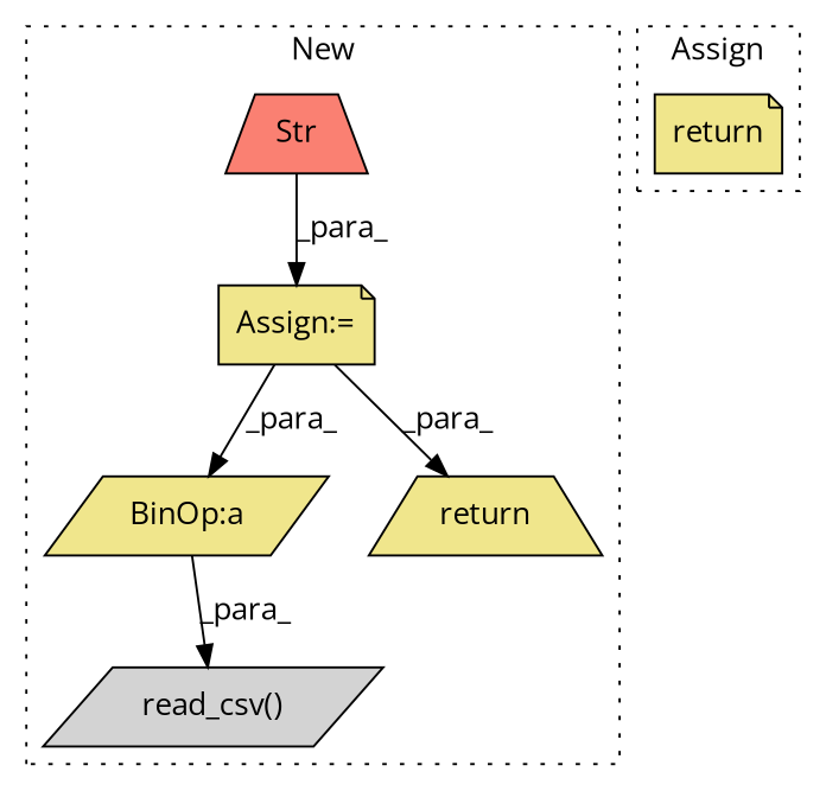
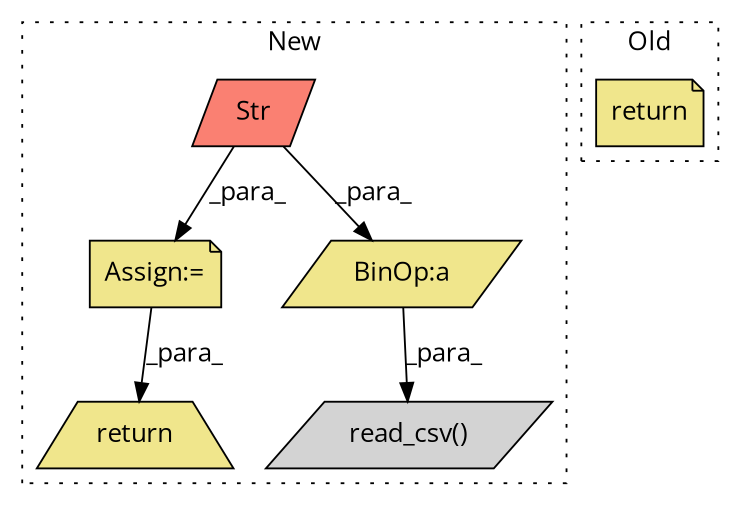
  digraph {
    fontname="Open Sans"
    node [a=93 fillcolor=khaki fontname="Open Sans" l=3 shape=parallelogram style=filled]
    edge [fontname="Open Sans"]
    n1 [a=75 fillcolor=lightgrey l="12,8" label="read_csv()" s="2210,2231"]
    n2 [a=68 label="Assign:=" s=2207 shape=note]
    n3 [a=82 label="BinOp:a" s=1552]
-   n4 [a=66 fillcolor=salmon l=11 label=Str s=1555 shape=trapezium]
+   n4 [a=66 fillcolor=salmon l=11 label=Str s=1555]
    n5 [l=7 label=return s=2399 shape=trapezium]
    n6 [l=7 label=return s=1973 shape=note]
    subgraph cluster_1 {
      label=New
      style=dotted
      n1
      n2
      n3
      n4
      n5
    }
    subgraph cluster_2 {
-     label=Assign
+     label=Old
      style=dotted
      n6
    }
    n2 -> n5 [label=_para_]
    n3 -> n1 [label=_para_]
    n4 -> n2 [label=_para_]
-   n2 -> n3 [label=_para_]
+   n4 -> n3 [label=_para_]
  }
